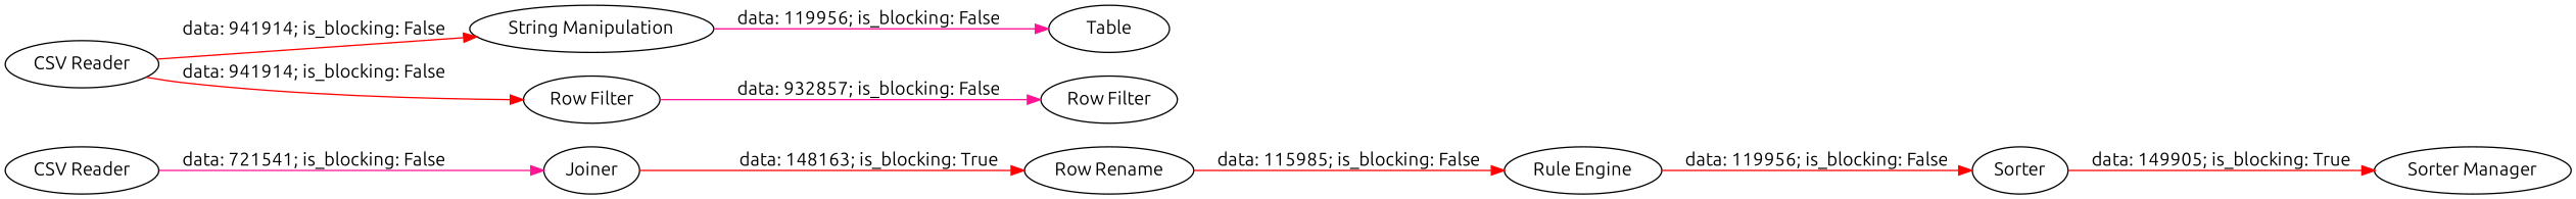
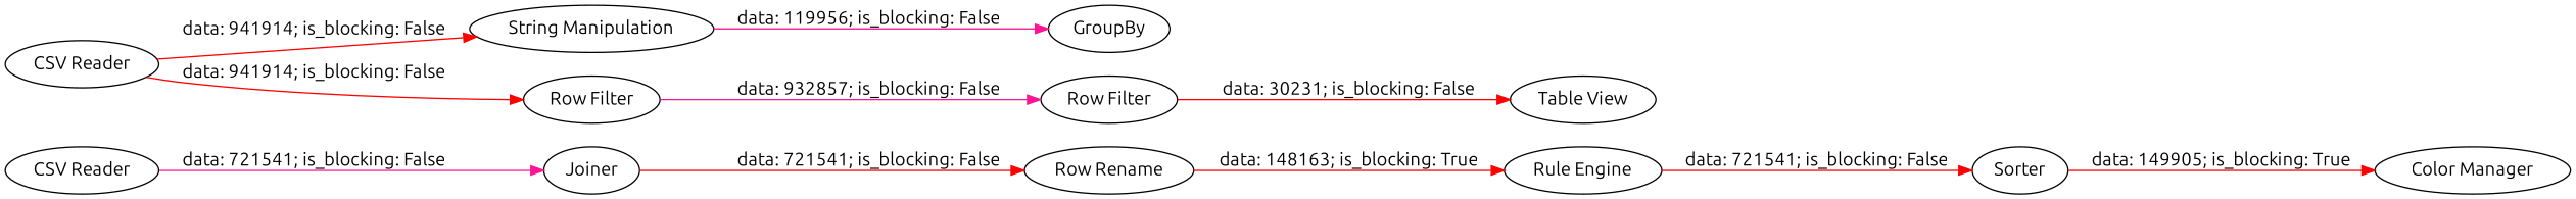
  digraph {
    fontname=Ubuntu
    rankdir=LR
    node [fontname=Ubuntu]
    edge [color=red fontname=Ubuntu]
    n1 [label="Row Rename"]
    n2 [label="Rule Engine"]
    n3 [label=Sorter]
-   n4 [label="Sorter Manager"]
+   n4 [label="Color Manager"]
    n5 [label="String Manipulation"]
-   n6 [label=Table]
+   n6 [label=GroupBy]
    n7 [label="Row Filter"]
+   n8 [label="Table View"]
    n9 [label=Joiner]
    n10 [label="CSV Reader"]
    n11 [label="Row Filter"]
    n12 [label="CSV Reader"]
-   n1 -> n2 [label="data: 115985; is_blocking: False"]
-   n2 -> n3 [label="data: 119956; is_blocking: False"]
+   n1 -> n2 [label="data: 148163; is_blocking: True"]
+   n2 -> n3 [label="data: 721541; is_blocking: False"]
    n3 -> n4 [label="data: 149905; is_blocking: True"]
    n5 -> n6 [color=deeppink label="data: 119956; is_blocking: False"]
-   n9 -> n1 [label="data: 148163; is_blocking: True"]
+   n7 -> n8 [label="data: 30231; is_blocking: False"]
+   n9 -> n1 [label="data: 721541; is_blocking: False"]
    n10 -> n5 [label="data: 941914; is_blocking: False"]
    n10 -> n11 [label="data: 941914; is_blocking: False"]
    n11 -> n7 [color=deeppink label="data: 932857; is_blocking: False"]
    n12 -> n9 [color=deeppink label="data: 721541; is_blocking: False"]
  }
